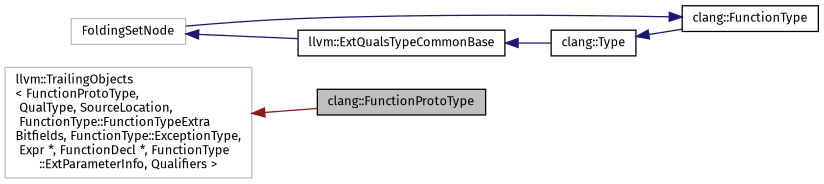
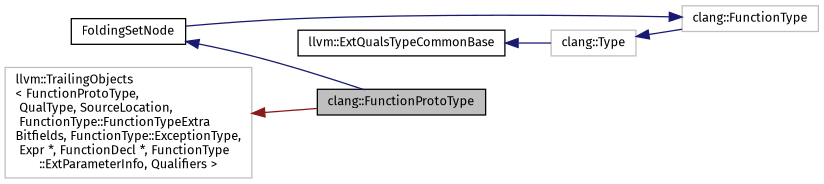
  digraph {
    fontname="Fira Sans"
    rankdir=LR
    node [color=black fontname="Fira Sans" fontsize=10 shape=record]
    edge [color=midnightblue dir=back fontname="Fira Sans" fontsize=10 labelfontname=Helvetica labelfontsize=10 style=solid]
    n1 [fillcolor=grey75 fontcolor=black height=0.2 label="clang::FunctionProtoType" style=filled width=0.4]
-   n2 [height=0.2 label="clang::FunctionType" width=0.4]
-   n3 [color=grey75 height=0.2 label=FoldingSetNode width=0.4]
-   n4 [height=0.2 label="clang::Type" width=0.4]
+   n2 [color=grey75 height=0.2 label="clang::FunctionType" width=0.4]
+   n3 [height=0.2 label=FoldingSetNode width=0.4]
+   n4 [color=grey75 height=0.2 label="clang::Type" width=0.4]
    n5 [height=0.2 label="llvm::ExtQualsTypeCommonBase" width=0.4]
    n6 [color=grey75 height=0.2 label="llvm::TrailingObjects\l\< FunctionProtoType,\l QualType, SourceLocation,\l FunctionType::FunctionTypeExtra\lBitfields, FunctionType::ExceptionType,\l Expr *, FunctionDecl *, FunctionType\l::ExtParameterInfo, Qualifiers \>" width=0.4]
    n2 -> n3
-   n3 -> n5
+   n3 -> n1
    n4 -> n2
    n5 -> n4
    n6 -> n1 [color=firebrick4]
  }
